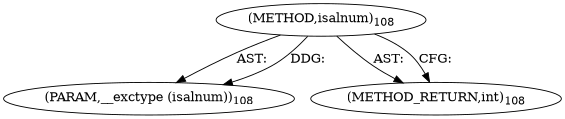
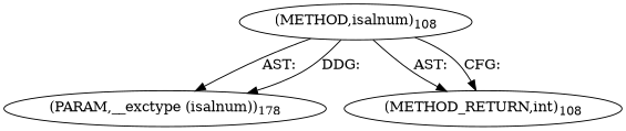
  digraph {
    n1 [label=<(METHOD,isalnum)<SUB>108</SUB>>]
-   n2 [label=<(PARAM,__exctype (isalnum))<SUB>108</SUB>>]
+   n2 [label=<(PARAM,__exctype (isalnum))<SUB>178</SUB>>]
    n3 [label=<(METHOD_RETURN,int)<SUB>108</SUB>>]
    n1 -> n2 [label="AST: "]
    n1 -> n2 [label="DDG: "]
    n1 -> n3 [label="AST: "]
    n1 -> n3 [label="CFG: "]
  }
